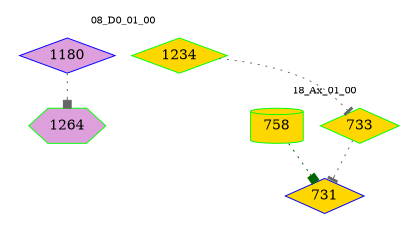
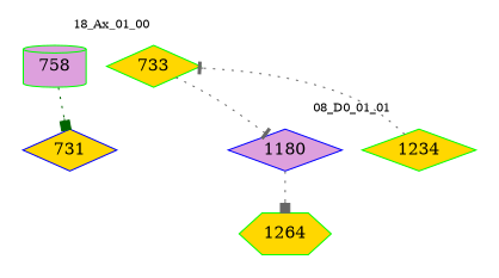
  digraph {
    node [color=green fillcolor=gold shape=diamond style=filled]
    edge [arrowhead=tee color=gray40 style=dotted]
    n1 [label=733]
    n2 [color=blue label=731]
-   n3 [label=758 shape=cylinder]
+   n3 [fillcolor=plum label=758 shape=cylinder]
    n4 [label=1234]
    n5 [color=blue fillcolor=plum label=1180]
-   n6 [fillcolor=plum label=1264 shape=hexagon]
+   n6 [label=1264 shape=hexagon]
    subgraph cluster_1 {
      color=white
      fontsize=10
      label="18_Ax_01_00"
      n1
      n2
      n3
    }
    subgraph cluster_2 {
      color=white
      fontsize=10
-     label="08_D0_01_00"
+     label="08_D0_01_01"
      n4
      n5
      n6
    }
-   n1 -> n2
+   n1 -> n5
    n3 -> n2 [arrowhead=box color=darkgreen]
    n4 -> n1
    n5 -> n6 [arrowhead=box]
  }
